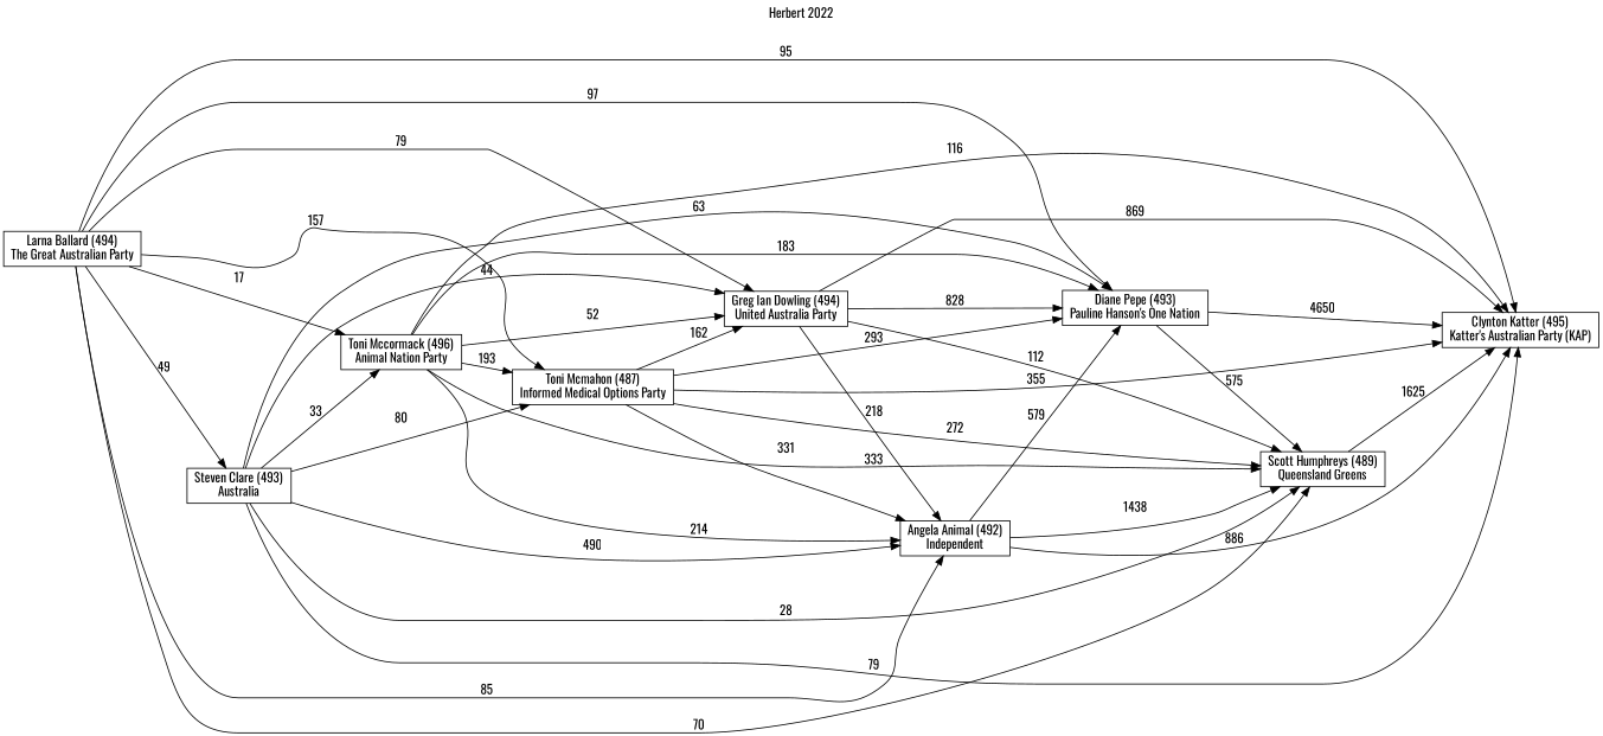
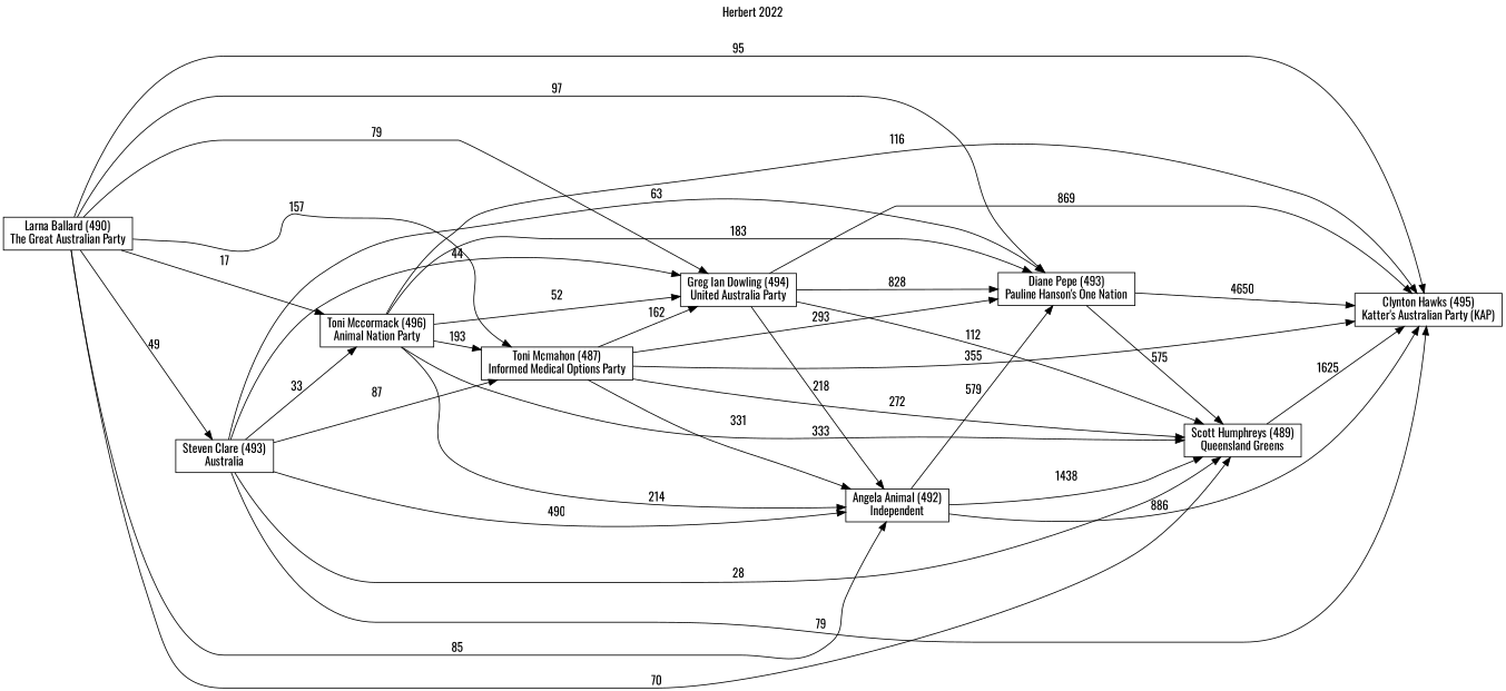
  digraph {
    fontname=Oswald
    label="Herbert 2022"
    labelloc=t
    mclimit=10
    rankdir=LR
    node [fontname=Oswald shape=box]
    edge [fontname=Oswald]
-   n1 [label="Clynton Katter (495)\nKatter's Australian Party (KAP)"]
+   n1 [label="Clynton Hawks (495)\nKatter's Australian Party (KAP)"]
    n2 [label="Scott Humphreys (489)\nQueensland Greens"]
    n3 [label="Diane Pepe (493)\nPauline Hanson's One Nation"]
    n4 [label="Angela Animal (492)\nIndependent"]
    n5 [label="Greg Ian Dowling (494)\nUnited Australia Party"]
    n6 [label="Toni Mcmahon (487)\nInformed Medical Options Party"]
    n7 [label="Toni Mccormack (496)\nAnimal Nation Party"]
    n8 [label="Steven Clare (493)\nAustralia"]
-   n9 [label="Larna Ballard (494)\nThe Great Australian Party"]
+   n9 [label="Larna Ballard (490)\nThe Great Australian Party"]
    n2 -> n1 [label=1625]
    n3 -> n1 [label=4650]
    n3 -> n2 [label=575]
    n4 -> n1 [label=886]
    n4 -> n2 [label=1438]
    n4 -> n3 [label=579]
    n5 -> n1 [label=869]
    n5 -> n2 [label=112]
    n5 -> n3 [label=828]
    n5 -> n4 [label=218]
    n6 -> n1 [label=355]
    n6 -> n2 [label=272]
    n6 -> n3 [label=293]
    n6 -> n4 [label=331]
    n6 -> n5 [label=162]
    n7 -> n1 [label=116]
    n7 -> n2 [label=333]
    n7 -> n3 [label=183]
    n7 -> n4 [label=214]
    n7 -> n5 [label=52]
    n7 -> n6 [label=193]
    n8 -> n1 [label=79]
    n8 -> n2 [label=28]
    n8 -> n3 [label=63]
    n8 -> n4 [label=490]
    n8 -> n5 [label=44]
-   n8 -> n6 [label=80]
+   n8 -> n6 [label=87]
    n8 -> n7 [label=33]
    n9 -> n1 [label=95]
    n9 -> n2 [label=70]
    n9 -> n3 [label=97]
    n9 -> n4 [label=85]
    n9 -> n5 [label=79]
    n9 -> n6 [label=157]
    n9 -> n7 [label=17]
    n9 -> n8 [label=49]
  }
